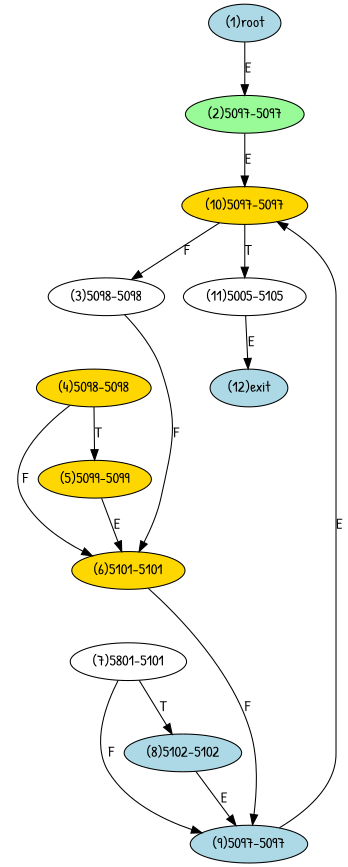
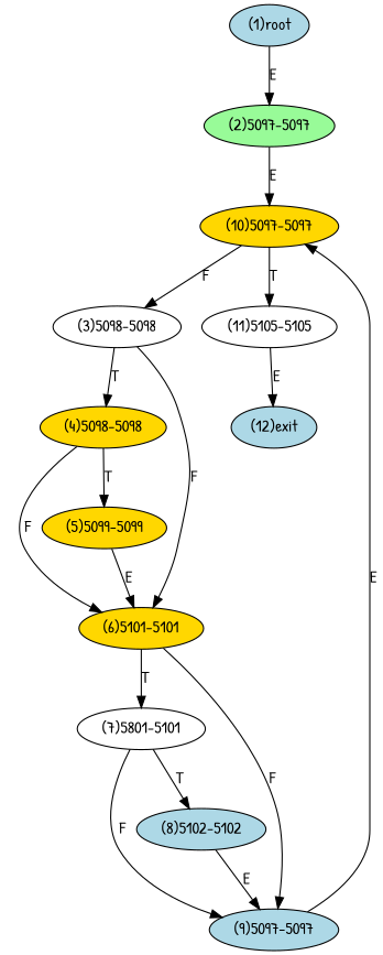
  digraph {
    fontname="Patrick Hand"
    node [fillcolor=lightblue fontname="Patrick Hand" style=filled]
    edge [fontname="Patrick Hand"]
    n1 [label="(1)root"]
    n2 [fillcolor=palegreen label="(2)5097-5097"]
    n3 [fillcolor=gold label="(10)5097-5097"]
    n4 [fillcolor=white label="(3)5098-5098"]
-   n5 [fillcolor=white label="(11)5005-5105"]
+   n5 [fillcolor=white label="(11)5105-5105"]
    n6 [fillcolor=gold label="(4)5098-5098"]
    n7 [fillcolor=gold label="(6)5101-5101"]
    n8 [fillcolor=gold label="(5)5099-5099"]
    n9 [fillcolor=white label="(7)5801-5101"]
    n10 [label="(9)5097-5097"]
    n11 [label="(8)5102-5102"]
    n12 [label="(12)exit"]
    n1 -> n2 [label=E]
    n2 -> n3 [label=E]
    n3 -> n4 [label=F]
    n3 -> n5 [label=T]
+   n4 -> n6 [label=T]
    n4 -> n7 [label=F]
    n5 -> n12 [label=E]
    n6 -> n7 [label=F]
    n6 -> n8 [label=T]
+   n7 -> n9 [label=T]
    n7 -> n10 [label=F]
    n8 -> n7 [label=E]
    n9 -> n10 [label=F]
    n9 -> n11 [label=T]
    n10 -> n3 [label=E]
    n11 -> n10 [label=E]
  }
